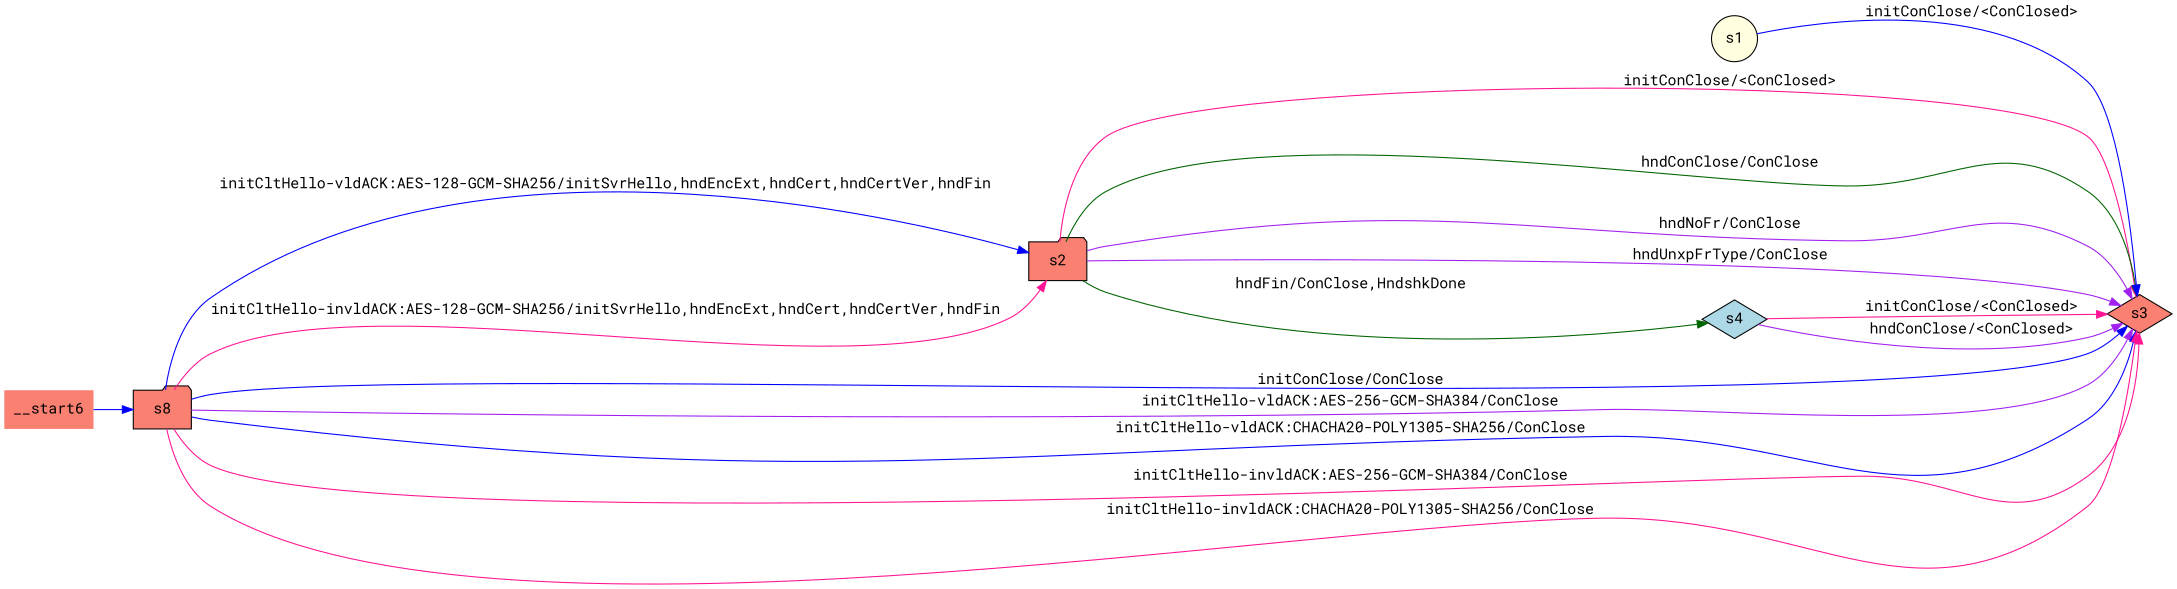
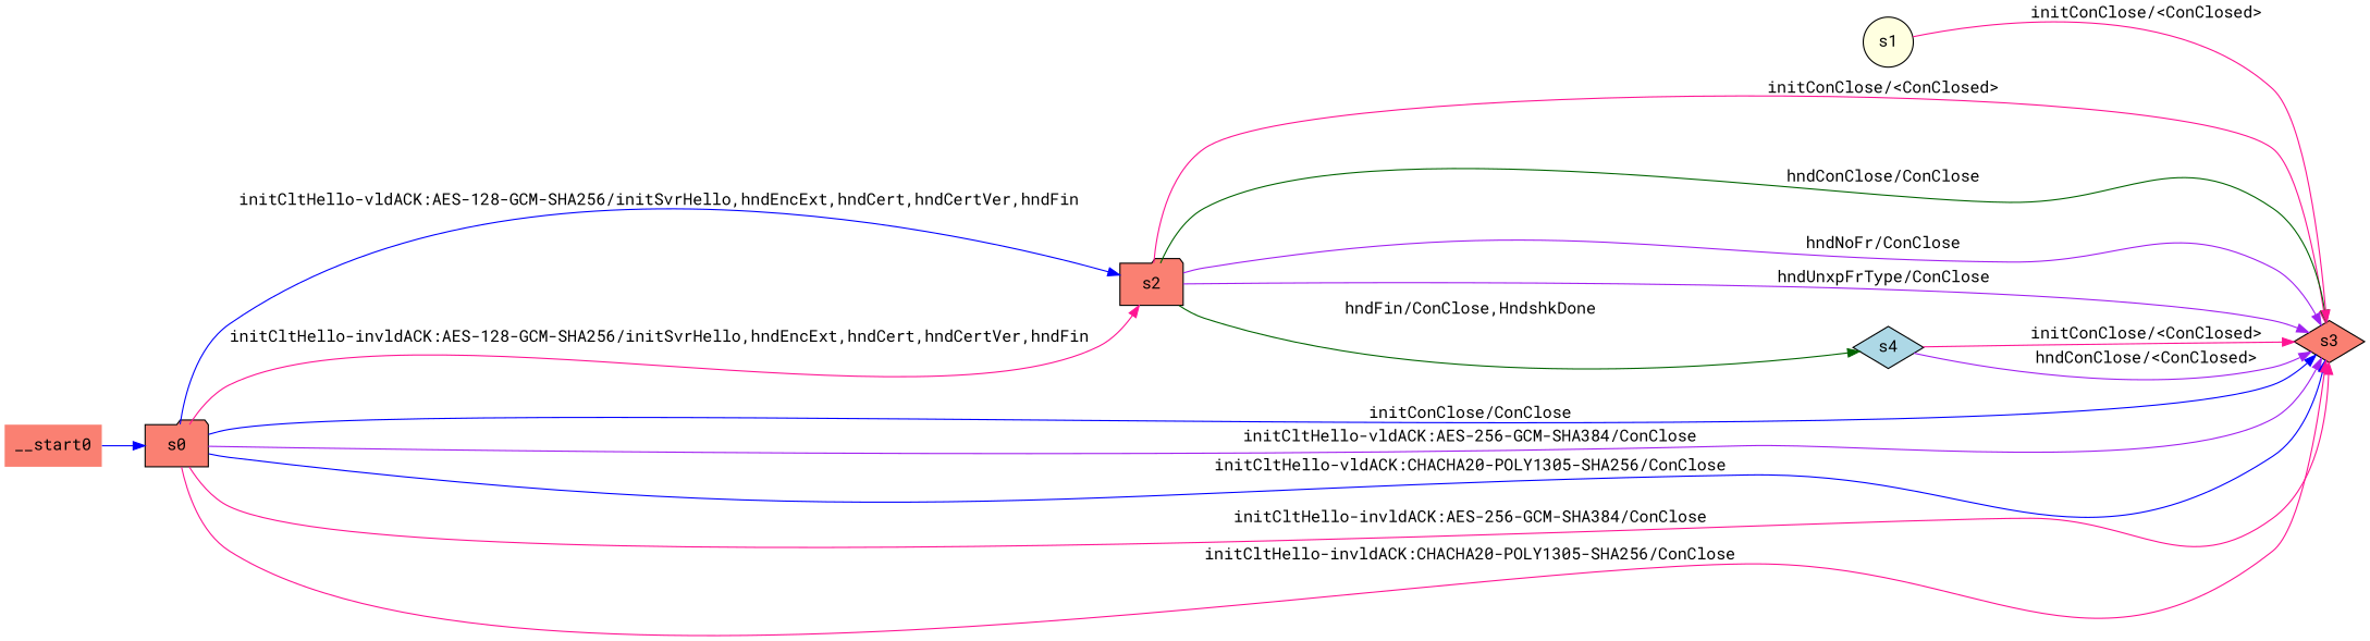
  digraph {
    fontname="Roboto Mono"
    rankdir=LR
    node [fillcolor=salmon fontname="Roboto Mono" shape=folder style=filled]
    edge [color=deeppink fontname="Roboto Mono"]
-   n1 [label=s8]
+   n1 [label=s0]
    n2 [label=s2]
    n3 [label=s3 shape=diamond]
    n4 [fillcolor=lightyellow label=s1 shape=circle]
    n5 [fillcolor=lightblue label=s4 shape=diamond]
-   __start0 [shape=none label=__start6]
+   __start0 [shape=none]
    n1 -> n2 [color=blue label="initCltHello-vldACK:AES-128-GCM-SHA256/initSvrHello,hndEncExt,hndCert,hndCertVer,hndFin "]
    n1 -> n2 [label="initCltHello-invldACK:AES-128-GCM-SHA256/initSvrHello,hndEncExt,hndCert,hndCertVer,hndFin "]
    n1 -> n3 [color=blue label="initConClose/ConClose "]
    n1 -> n3 [color=purple label="initCltHello-vldACK:AES-256-GCM-SHA384/ConClose "]
    n1 -> n3 [color=blue label="initCltHello-vldACK:CHACHA20-POLY1305-SHA256/ConClose "]
    n1 -> n3 [label="initCltHello-invldACK:AES-256-GCM-SHA384/ConClose "]
    n1 -> n3 [label="initCltHello-invldACK:CHACHA20-POLY1305-SHA256/ConClose "]
    n2 -> n3 [label="initConClose/<ConClosed> "]
    n2 -> n3 [color=darkgreen label="hndConClose/ConClose "]
    n2 -> n3 [color=purple label="hndNoFr/ConClose "]
    n2 -> n3 [color=purple label="hndUnxpFrType/ConClose "]
    n2 -> n5 [color=darkgreen label="hndFin/ConClose,HndshkDone "]
-   n4 -> n3 [color=blue label="initConClose/<ConClosed> "]
+   n4 -> n3 [label="initConClose/<ConClosed> "]
    n5 -> n3 [label="initConClose/<ConClosed> "]
    n5 -> n3 [color=purple label="hndConClose/<ConClosed> "]
    __start0 -> n1 [color=blue]
  }
